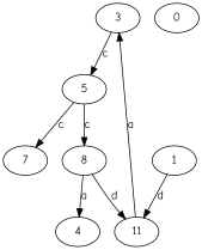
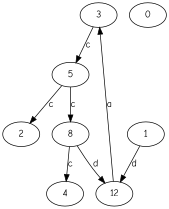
  strict digraph {
    fontname="Comic Neue"
    node [fontname="Comic Neue"]
    edge [fontname="Comic Neue"]
    3
    5
-   7
+   7 [label=2]
    8
-   11
+   11 [label=12]
    0
    n7 [label=4]
    1
    3 -> 5 [label=c]
    5 -> 7 [label=c]
    5 -> 8 [label=c]
    8 -> 11 [label=d]
-   8 -> n7 [label=a]
+   8 -> n7 [label=c]
    11 -> 3 [label=a]
    1 -> 11 [label=d]
  }
